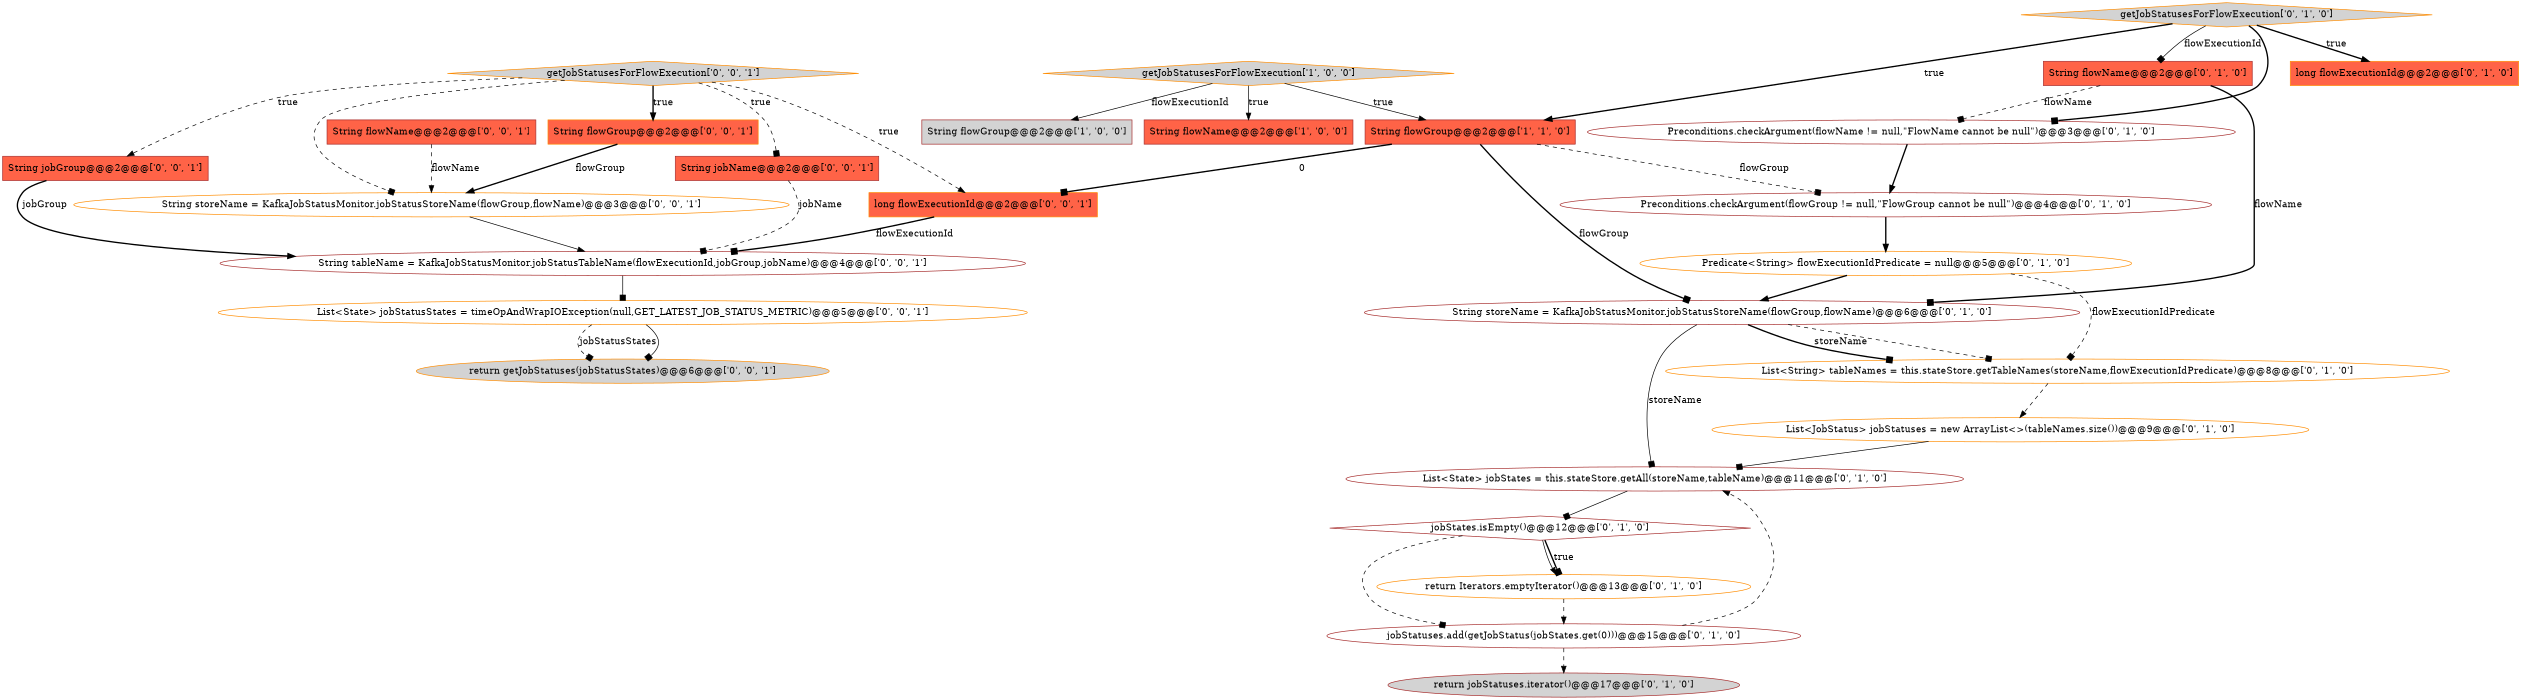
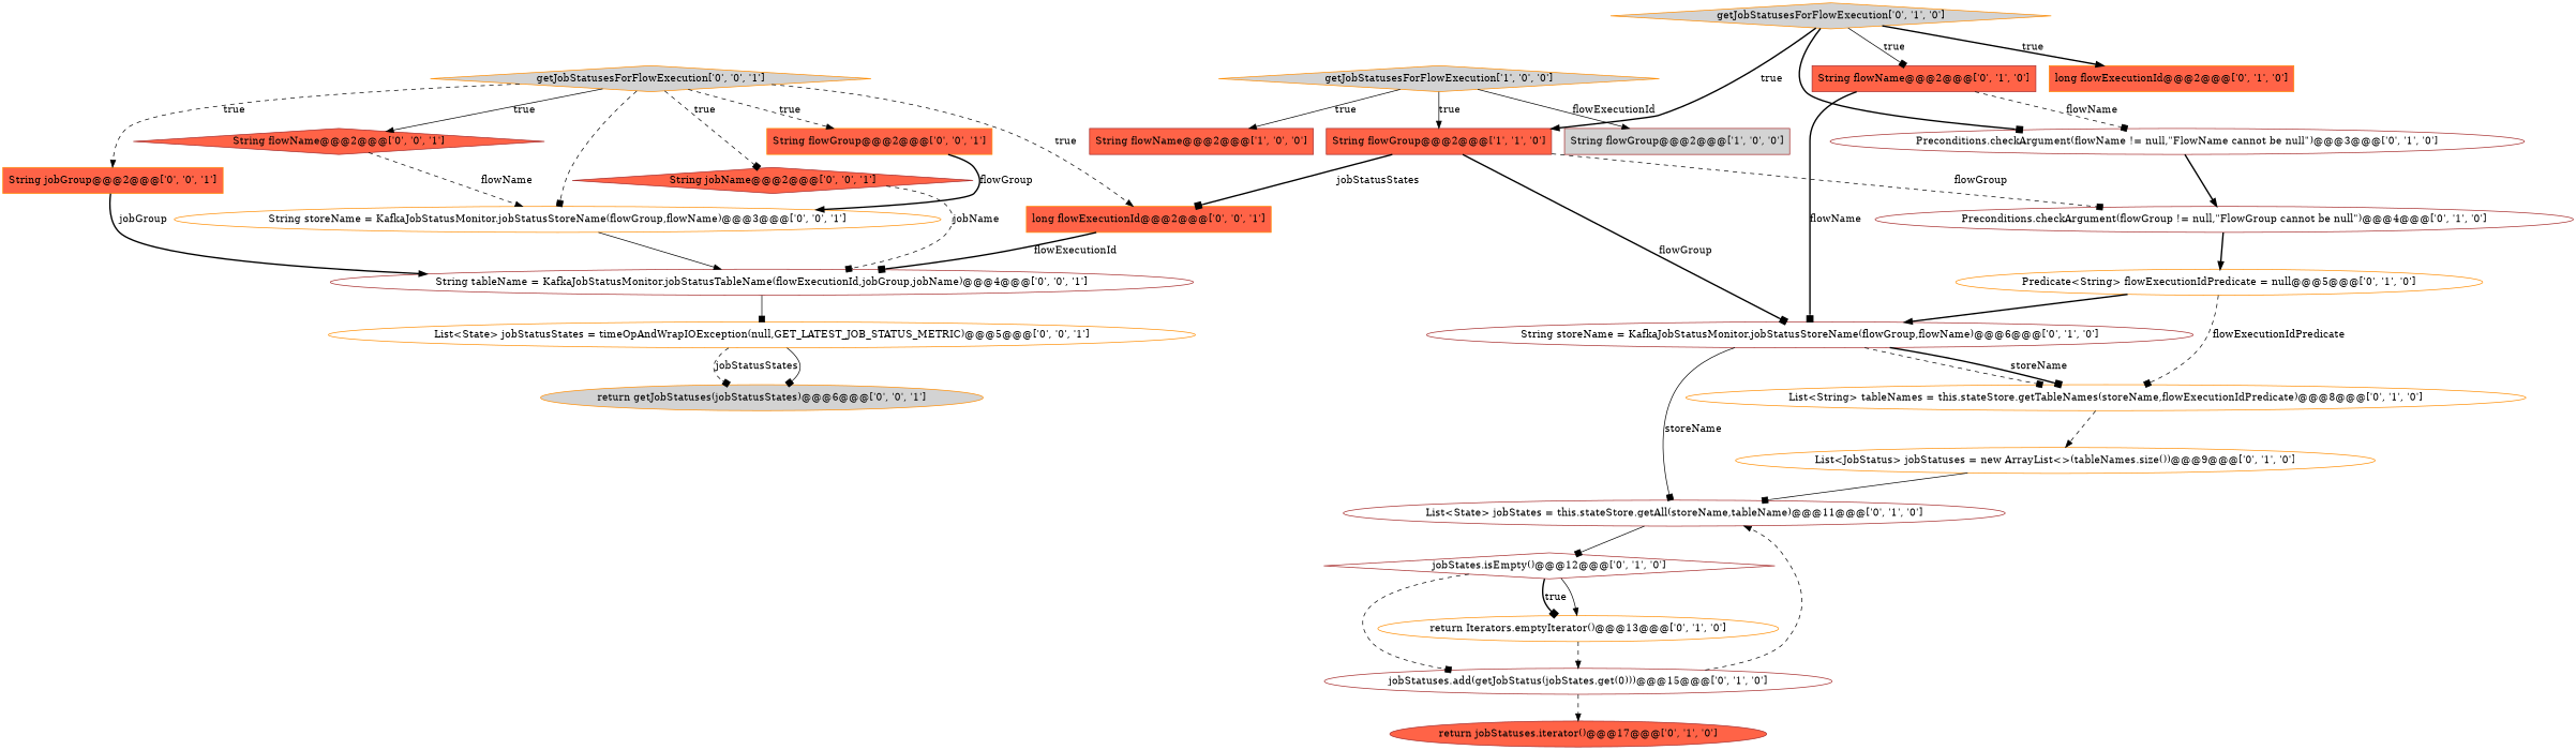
  digraph {
    node [color=darkorange fillcolor=white shape=ellipse style=filled]
    edge [arrowhead=box style=dashed]
    n1 [label="List<JobStatus> jobStatuses = new ArrayList<>(tableNames.size())@@@9@@@['0', '1', '0']"]
    n2 [color=brown label="List<State> jobStates = this.stateStore.getAll(storeName,tableName)@@@11@@@['0', '1', '0']"]
    n3 [color=brown label="jobStates.isEmpty()@@@12@@@['0', '1', '0']" shape=diamond]
-   n4 [color=brown fillcolor=lightgray label="return jobStatuses.iterator()@@@17@@@['0', '1', '0']"]
+   n4 [color=brown fillcolor=tomato label="return jobStatuses.iterator()@@@17@@@['0', '1', '0']"]
    n5 [color=brown label="Preconditions.checkArgument(flowGroup != null,\"FlowGroup cannot be null\")@@@4@@@['0', '1', '0']"]
    n6 [label="Predicate<String> flowExecutionIdPredicate = null@@@5@@@['0', '1', '0']"]
    n7 [label="List<String> tableNames = this.stateStore.getTableNames(storeName,flowExecutionIdPredicate)@@@8@@@['0', '1', '0']"]
    n8 [color=brown label="String storeName = KafkaJobStatusMonitor.jobStatusStoreName(flowGroup,flowName)@@@6@@@['0', '1', '0']"]
    n9 [color=brown fillcolor=lightgray label="String flowGroup@@@2@@@['1', '0', '0']" shape=box]
    n10 [fillcolor=lightgray label="getJobStatusesForFlowExecution['1', '0', '0']" shape=diamond]
    n11 [color=brown fillcolor=tomato label="String flowName@@@2@@@['1', '0', '0']" shape=box]
    n12 [color=brown fillcolor=tomato label="String flowGroup@@@2@@@['1', '1', '0']" shape=box]
    n13 [fillcolor=tomato label="long flowExecutionId@@@2@@@['0', '0', '1']" shape=box]
    n14 [color=brown label="Preconditions.checkArgument(flowName != null,\"FlowName cannot be null\")@@@3@@@['0', '1', '0']"]
    n15 [color=brown label="String tableName = KafkaJobStatusMonitor.jobStatusTableName(flowExecutionId,jobGroup,jobName)@@@4@@@['0', '0', '1']"]
    n16 [label="List<State> jobStatusStates = timeOpAndWrapIOException(null,GET_LATEST_JOB_STATUS_METRIC)@@@5@@@['0', '0', '1']"]
    n17 [fillcolor=lightgray label="return getJobStatuses(jobStatusStates)@@@6@@@['0', '0', '1']"]
    n18 [label="return Iterators.emptyIterator()@@@13@@@['0', '1', '0']"]
    n19 [color=brown label="jobStatuses.add(getJobStatus(jobStates.get(0)))@@@15@@@['0', '1', '0']"]
-   n20 [color=brown fillcolor=tomato label="String jobGroup@@@2@@@['0', '0', '1']" shape=box]
+   n20 [fillcolor=tomato label="String jobGroup@@@2@@@['0', '0', '1']" shape=box]
    n21 [fillcolor=lightgray label="getJobStatusesForFlowExecution['0', '0', '1']" shape=diamond]
-   n22 [color=brown fillcolor=tomato label="String flowName@@@2@@@['0', '0', '1']" shape=box]
+   n22 [color=brown fillcolor=tomato label="String flowName@@@2@@@['0', '0', '1']" shape=diamond]
    n23 [label="String storeName = KafkaJobStatusMonitor.jobStatusStoreName(flowGroup,flowName)@@@3@@@['0', '0', '1']"]
-   n24 [color=brown fillcolor=tomato label="String jobName@@@2@@@['0', '0', '1']" shape=box]
+   n24 [color=brown fillcolor=tomato label="String jobName@@@2@@@['0', '0', '1']" shape=diamond]
    n25 [fillcolor=tomato label="String flowGroup@@@2@@@['0', '0', '1']" shape=box]
    n26 [color=brown fillcolor=tomato label="String flowName@@@2@@@['0', '1', '0']" shape=box]
    n27 [fillcolor=tomato label="long flowExecutionId@@@2@@@['0', '1', '0']" shape=box]
    n28 [fillcolor=lightgray label="getJobStatusesForFlowExecution['0', '1', '0']" shape=diamond]
    n1 -> n2 [style=solid]
    n2 -> n3 [style=solid]
    n3 -> n18 [arrowhead=normal style=solid]
    n3 -> n18 [label=true style=bold]
    n3 -> n19
    n5 -> n6 [arrowhead=normal style=bold]
    n6 -> n7 [label=flowExecutionIdPredicate]
    n6 -> n8 [arrowhead=normal style=bold]
    n7 -> n1 [arrowhead=normal]
    n8 -> n2 [label=storeName style=solid]
    n8 -> n7
    n8 -> n7 [label=storeName style=bold]
    n10 -> n9 [arrowhead=normal label=flowExecutionId style=solid]
    n10 -> n11 [arrowhead=normal label=true style=solid]
    n10 -> n12 [arrowhead=normal label=true style=solid]
    n12 -> n5 [label=flowGroup]
    n12 -> n8 [label=flowGroup style=bold]
-   n12 -> n13 [label=0 style=bold]
+   n12 -> n13 [label=jobStatusStates style=bold]
    n13 -> n15 [label=flowExecutionId style=bold]
    n14 -> n5 [arrowhead=normal style=bold]
    n15 -> n16 [style=solid]
    n16 -> n17 [label=jobStatusStates]
    n16 -> n17 [style=solid]
    n18 -> n19 [arrowhead=normal]
    n19 -> n2 [arrowhead=normal]
    n19 -> n4 [arrowhead=normal]
    n20 -> n15 [arrowhead=normal label=jobGroup style=bold]
    n21 -> n13 [arrowhead=normal label=true]
    n21 -> n20 [arrowhead=normal label=true]
+   n21 -> n22 [arrowhead=normal label=true style=solid]
    n21 -> n23
    n21 -> n24 [label=true]
-   n21 -> n25 [arrowhead=normal label=true style=bold]
+   n21 -> n25 [arrowhead=normal label=true]
    n22 -> n23 [arrowhead=normal label=flowName]
    n23 -> n15 [arrowhead=normal style=solid]
    n24 -> n15 [label=jobName]
    n25 -> n23 [arrowhead=normal label=flowGroup style=bold]
    n26 -> n8 [label=flowName style=bold]
    n26 -> n14 [label=flowName]
    n28 -> n12 [arrowhead=normal label=true style=bold]
    n28 -> n14 [style=bold]
-   n28 -> n26 [label=flowExecutionId style=solid]
+   n28 -> n26 [label=true style=solid]
    n28 -> n27 [arrowhead=normal label=true style=bold]
  }
